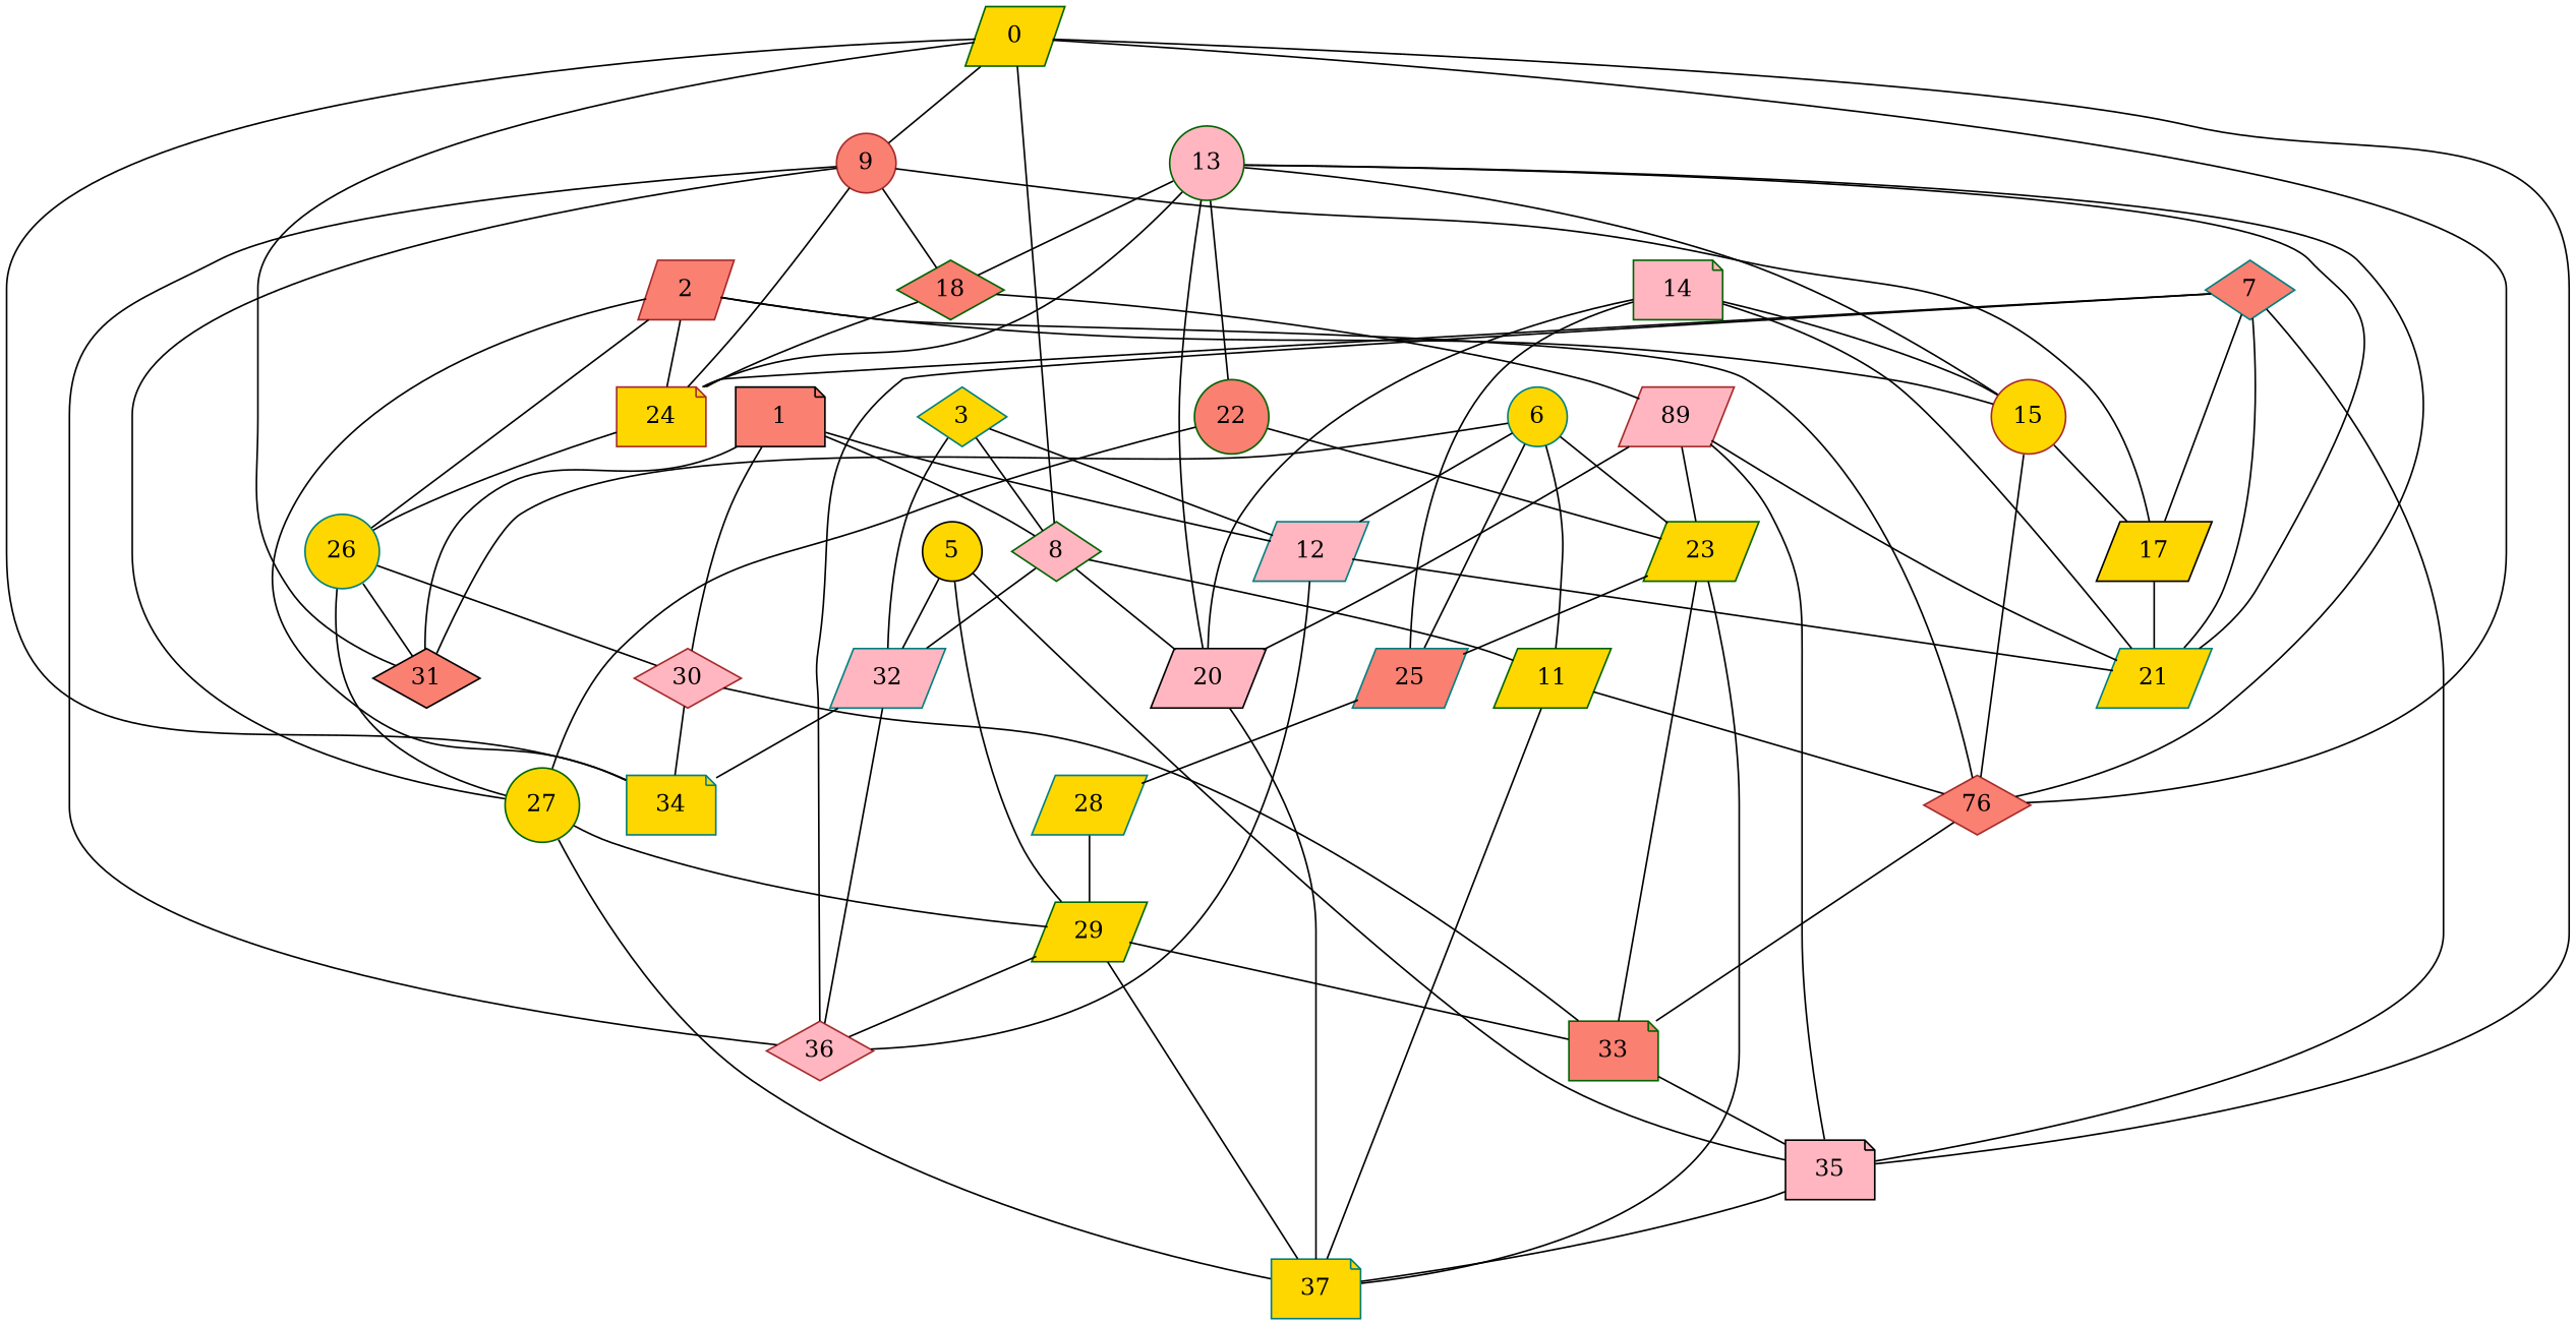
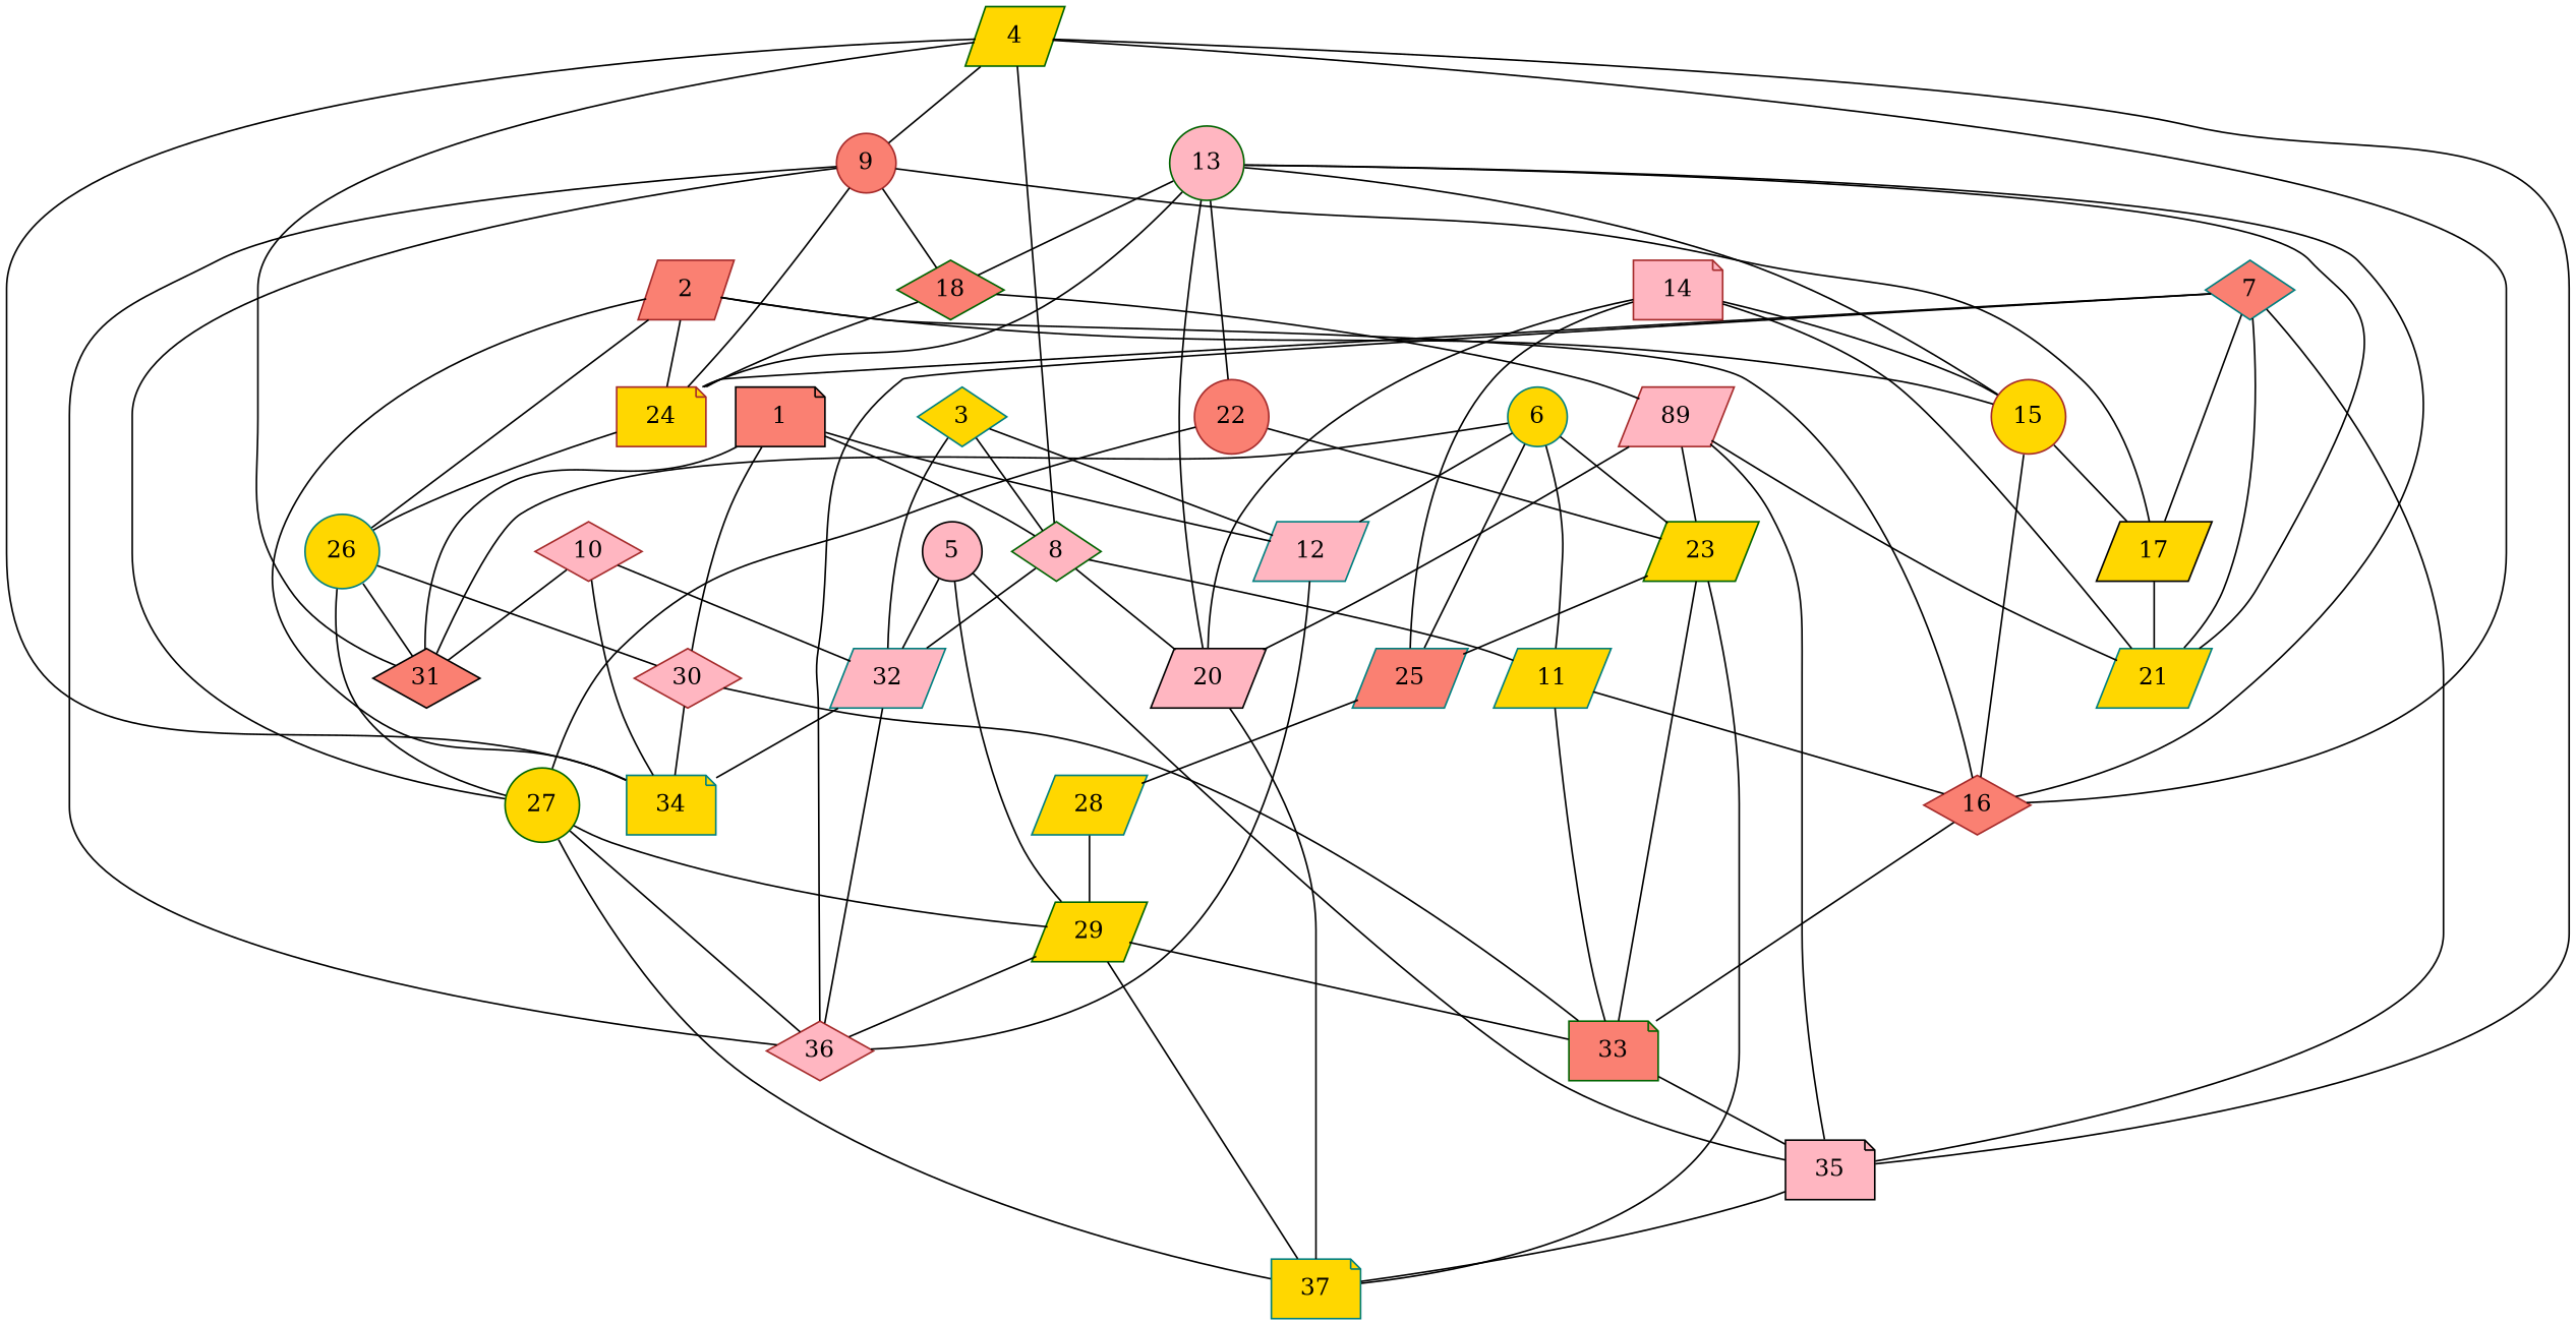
  graph {
    node [color=teal fillcolor=gold shape=parallelogram style=filled]
    edge [weight=1.0]
    1 [color=black fillcolor=salmon shape=note]
    8 [color=darkgreen fillcolor=lightpink shape=diamond]
    12 [fillcolor=lightpink]
    30 [color=brown fillcolor=lightpink shape=diamond]
    31 [color=black fillcolor=salmon shape=diamond]
    32 [fillcolor=lightpink]
-   11 [color=darkgreen]
+   11
    20 [color=black fillcolor=lightpink]
    21
    36 [color=brown fillcolor=lightpink shape=diamond]
    34 [shape=note]
    33 [color=darkgreen fillcolor=salmon shape=note]
    2 [color=brown fillcolor=salmon]
    15 [color=brown shape=circle]
-   16 [color=brown fillcolor=salmon shape=diamond label=76]
+   16 [color=brown fillcolor=salmon shape=diamond]
    24 [color=brown shape=note]
    26 [shape=circle]
    17 [color=black]
    27 [color=darkgreen shape=circle]
    3 [shape=diamond]
-   4 [color=darkgreen label=0]
+   4 [color=darkgreen]
    9 [color=brown fillcolor=salmon shape=circle]
    35 [color=black fillcolor=lightpink shape=note]
    18 [color=darkgreen fillcolor=salmon shape=diamond]
    37 [shape=note]
-   5 [color=black shape=circle]
+   5 [color=black fillcolor=lightpink shape=circle]
    29 [color=darkgreen]
    6 [shape=circle]
    23 [color=darkgreen]
    25 [fillcolor=salmon]
    28
    7 [fillcolor=salmon shape=diamond]
    n33 [color=brown fillcolor=lightpink label=89]
+   10 [color=brown fillcolor=lightpink shape=diamond]
    13 [color=darkgreen fillcolor=lightpink shape=circle]
-   22 [color=darkgreen fillcolor=salmon shape=circle]
-   14 [color=darkgreen fillcolor=lightpink shape=note]
+   22 [color=brown fillcolor=salmon shape=circle]
+   14 [color=brown fillcolor=lightpink shape=note]
    1 -- 8
    1 -- 12
    1 -- 30
    1 -- 31
    8 -- 32
    8 -- 11
    8 -- 20
-   12 -- 21
    12 -- 36
    30 -- 34 [weight=2.0]
    30 -- 33
    32 -- 36
    32 -- 34
    11 -- 16
-   11 -- 37
+   11 -- 33
    20 -- 37 [weight=2.0]
    33 -- 35 [weight=2.0]
    2 -- 34
    2 -- 15 [weight=2.0]
    2 -- 16
    2 -- 24
    2 -- 26
    15 -- 16
    15 -- 17
    16 -- 33
    24 -- 26
    26 -- 30 [weight=2.0]
    26 -- 31
    26 -- 27
    17 -- 21
+   27 -- 36
    27 -- 37
    27 -- 29
    3 -- 8
    3 -- 12 [weight=2.0]
    3 -- 32
    4 -- 8
    4 -- 31
    4 -- 34
    4 -- 16
    4 -- 9
    4 -- 35
    9 -- 36
    9 -- 24
    9 -- 17
    9 -- 27
    9 -- 18
    35 -- 37
    18 -- 24
    18 -- n33 [weight=2.0]
    5 -- 32
    5 -- 35
    5 -- 29 [weight=2.0]
    29 -- 36
    29 -- 33
    29 -- 37 [weight=2.0]
    6 -- 12
    6 -- 31
    6 -- 11
    6 -- 23
    6 -- 25 [weight=2.0]
    23 -- 33
    23 -- 37
    23 -- 25
    25 -- 28 [weight=2.0]
    28 -- 29 [weight=2.0]
    7 -- 21
    7 -- 36
    7 -- 24
    7 -- 17
    7 -- 35 [weight=2.0]
    n33 -- 20
    n33 -- 21
    n33 -- 35
    n33 -- 23
+   10 -- 31 [weight=2.0]
+   10 -- 32
+   10 -- 34
    13 -- 20
    13 -- 21
    13 -- 15
    13 -- 16
    13 -- 24
    13 -- 18 [weight=2.0]
    13 -- 22
    22 -- 27
    22 -- 23
    14 -- 20
    14 -- 21
    14 -- 15
    14 -- 25
  }
